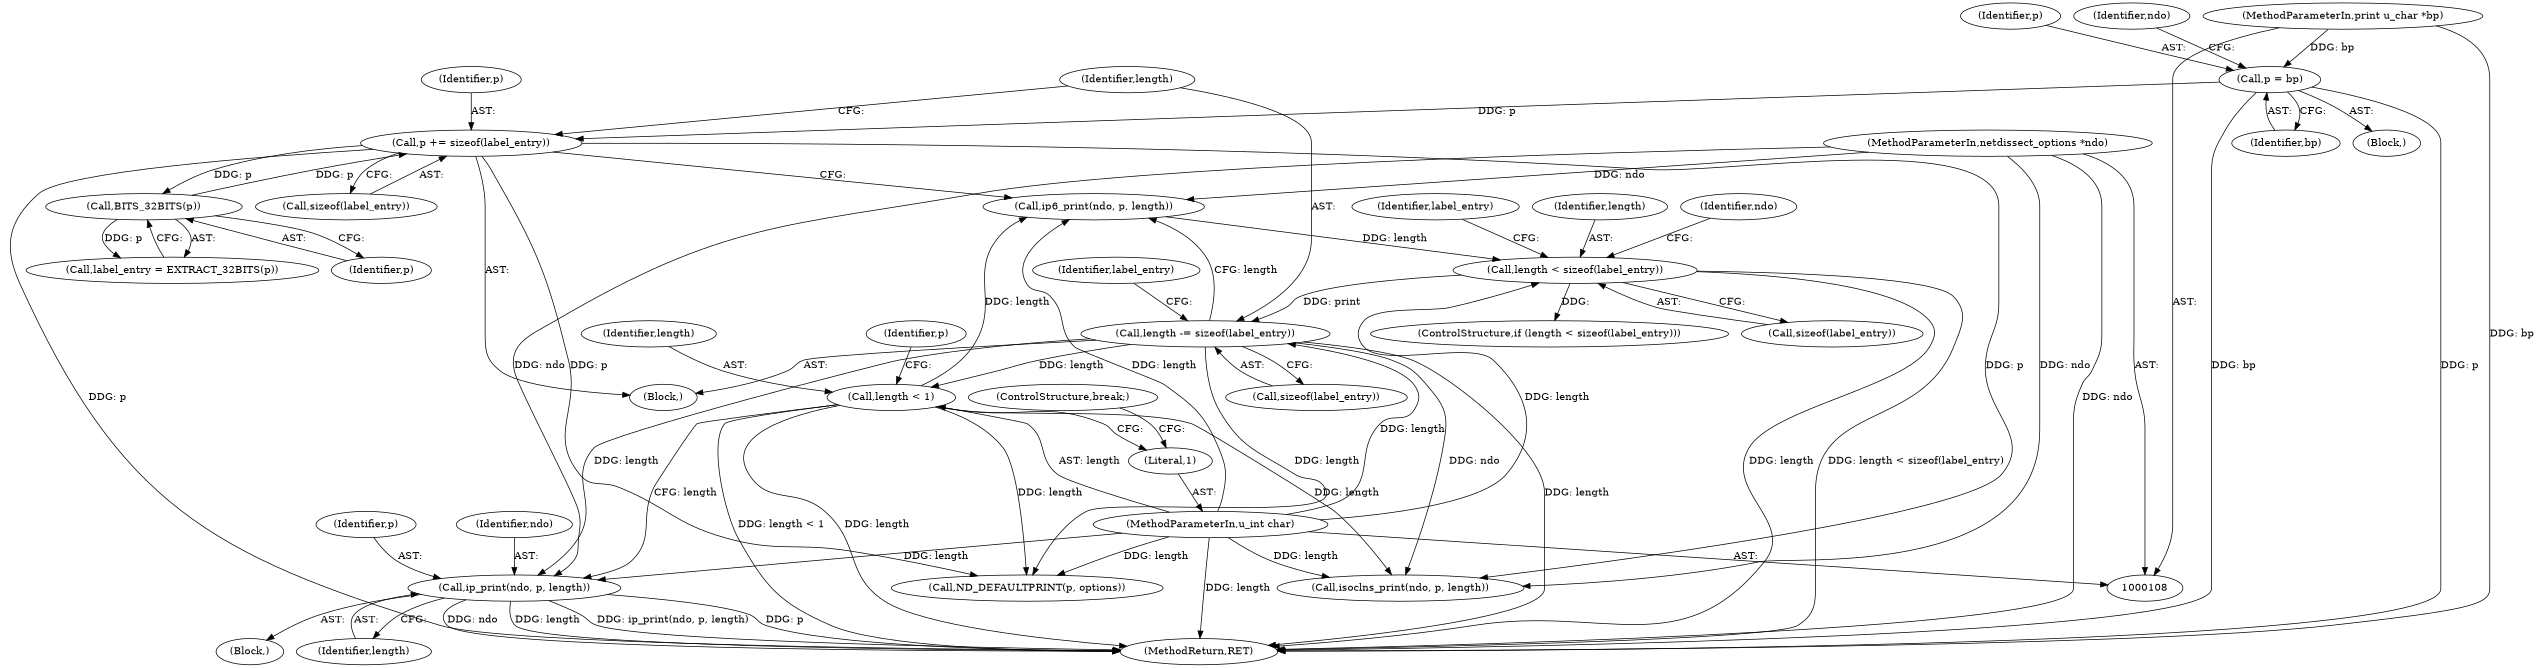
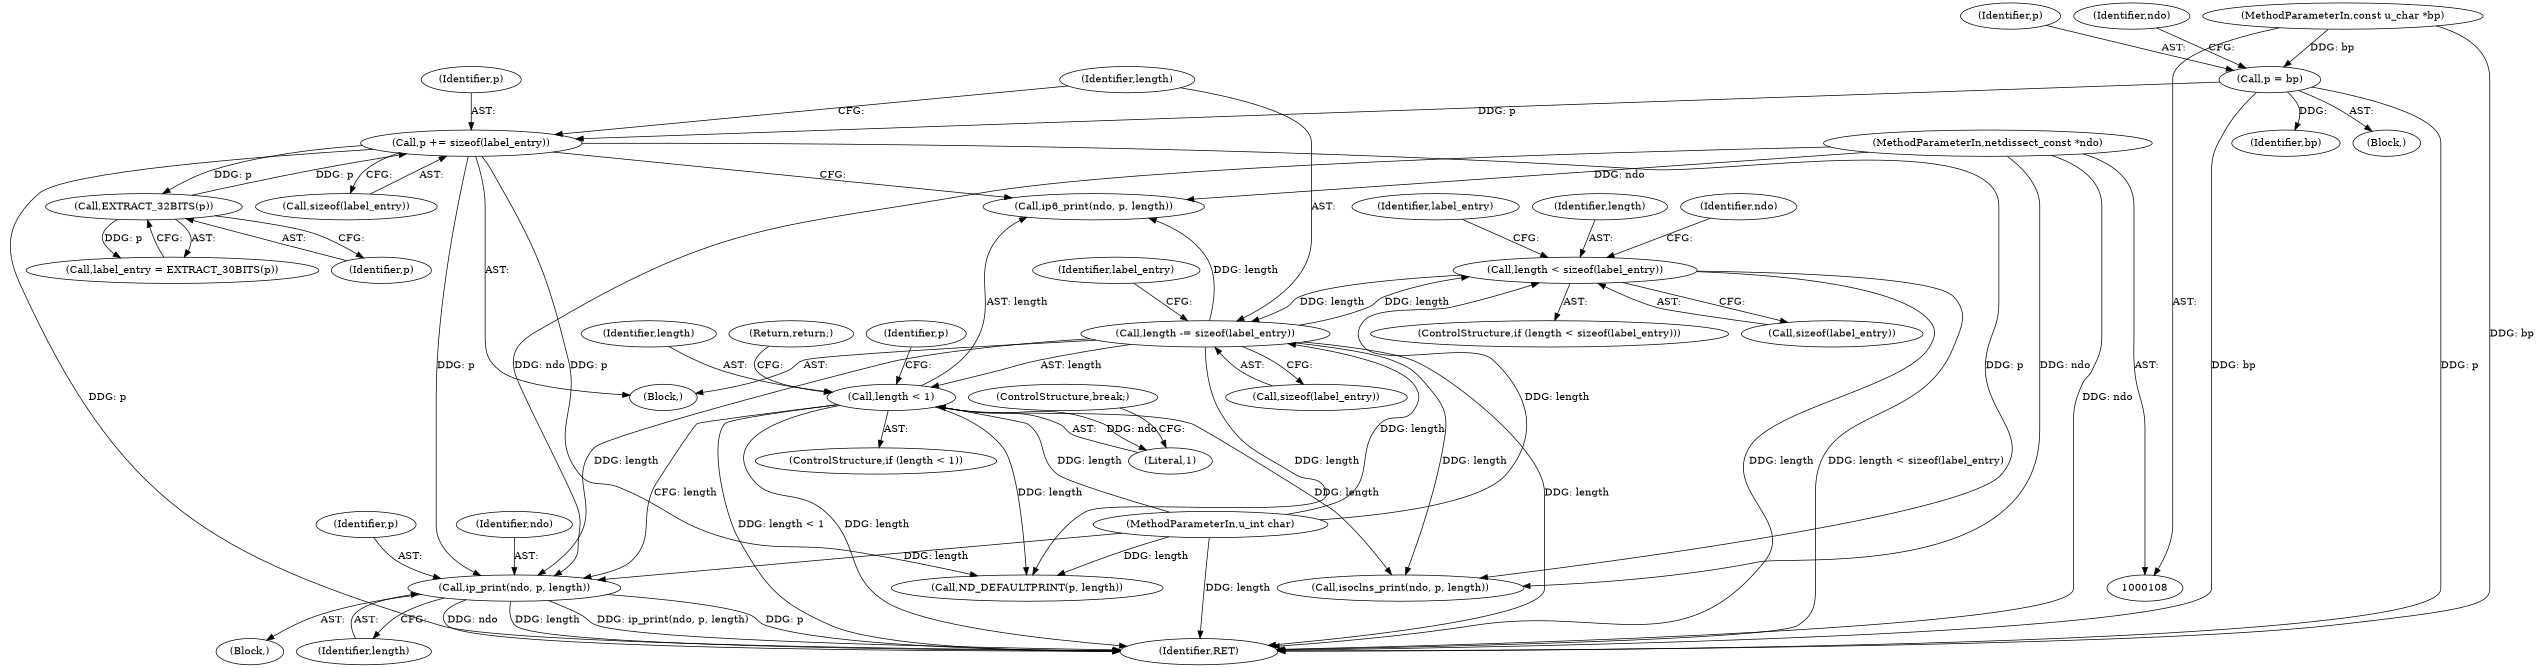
  digraph {
    n1 [label="(Call,ip_print(ndo, p, length))"]
-   n2 [label="(MethodReturn,RET)"]
+   n2 [label="(Identifier,RET)"]
    n3 [label="(Block,)"]
    n4 [label="(Identifier,length)"]
-   n5 [label="(MethodParameterIn,netdissect_options *ndo)"]
+   n5 [label="(MethodParameterIn,netdissect_const *ndo)"]
    n6 [label="(Call,ip6_print(ndo, p, length))"]
    n7 [label="(Call,isoclns_print(ndo, p, length))"]
    1000108
    n9 [label="(Call,p += sizeof(label_entry))"]
-   n10 [label="(Call,BITS_32BITS(p))"]
+   n10 [label="(Call,EXTRACT_32BITS(p))"]
    n11 [label="(Call,sizeof(label_entry))"]
-   n12 [label="(Call,ND_DEFAULTPRINT(p, options))"]
+   n12 [label="(Call,ND_DEFAULTPRINT(p, length))"]
    n13 [label="(Block,)"]
-   n14 [label="(Call,label_entry = EXTRACT_32BITS(p))"]
+   n14 [label="(Call,label_entry = EXTRACT_30BITS(p))"]
    n15 [label="(Identifier,p)"]
    n16 [label="(Call,p = bp)"]
    n17 [label="(Identifier,bp)"]
    n18 [label="(Block,)"]
-   n19 [label="(MethodParameterIn,print u_char *bp)"]
+   n19 [label="(MethodParameterIn,const u_char *bp)"]
    n20 [label="(Call,length -= sizeof(label_entry))"]
    n21 [label="(Call,length < sizeof(label_entry))"]
    n22 [label="(Call,length < 1)"]
    n23 [label="(Call,sizeof(label_entry))"]
    n24 [label="(Call,sizeof(label_entry))"]
    n25 [label="(ControlStructure,if (length < sizeof(label_entry)))"]
+   n26 [label="(ControlStructure,if (length < 1))"]
    n27 [label="(Literal,1)"]
    n28 [label="(MethodParameterIn,u_int char)"]
    n29 [label="(Identifier,p)"]
    n30 [label="(Identifier,p)"]
    n31 [label="(Identifier,length)"]
    n32 [label="(Identifier,length)"]
+   n33 [label="(Return,return;)"]
    n34 [label="(Identifier,length)"]
    n35 [label="(Identifier,p)"]
    n36 [label="(Identifier,ndo)"]
    n37 [label="(ControlStructure,break;)"]
    n38 [label="(Identifier,label_entry)"]
    n39 [label="(Identifier,ndo)"]
    n40 [label="(Identifier,p)"]
    n41 [label="(Identifier,ndo)"]
    n42 [label="(Identifier,label_entry)"]
    n1 -> n2 [label="DDG: ndo"]
    n1 -> n2 [label="DDG: length"]
    n1 -> n2 [label="DDG: ip_print(ndo, p, length)"]
    n1 -> n2 [label="DDG: p"]
    n1 -> n3 [label="AST: "]
    n1 -> n4 [label="CFG: "]
    n4 -> n1 [label="AST: "]
    n5 -> n1 [label="DDG: ndo"]
    n5 -> n2 [label="DDG: ndo"]
    n5 -> n6 [label="DDG: ndo"]
    n5 -> n7 [label="DDG: ndo"]
    n5 -> 1000108 [label="AST: "]
+   n9 -> n1 [label="DDG: p"]
    n9 -> n2 [label="DDG: p"]
    n9 -> n6 [label="CFG: "]
    n9 -> n7 [label="DDG: p"]
    n9 -> n10 [label="DDG: p"]
    n9 -> n11 [label="CFG: "]
    n9 -> n12 [label="DDG: p"]
    n9 -> n13 [label="AST: "]
    n10 -> n9 [label="DDG: p"]
    n10 -> n14 [label="AST: "]
    n10 -> n14 [label="DDG: p"]
    n10 -> n15 [label="CFG: "]
    n11 -> n9 [label="AST: "]
    n14 -> n10 [label="CFG: "]
    n15 -> n10 [label="AST: "]
    n16 -> n2 [label="DDG: p"]
    n16 -> n2 [label="DDG: bp"]
    n16 -> n9 [label="DDG: p"]
-   n16 -> n17 [label="CFG: "]
+   n16 -> n17 [label="DDG: "]
    n16 -> n18 [label="AST: "]
-   n17 -> n16 [label="AST: "]
    n19 -> n2 [label="DDG: bp"]
    n19 -> 1000108 [label="AST: "]
    n19 -> n16 [label="DDG: bp"]
    n20 -> n1 [label="DDG: length"]
    n20 -> n2 [label="DDG: length"]
-   n20 -> n6 [label="CFG: length"]
-   n20 -> n7 [label="DDG: ndo"]
+   n20 -> n6 [label="DDG: length"]
+   n20 -> n7 [label="DDG: length"]
    n20 -> n12 [label="DDG: length"]
    n20 -> n13 [label="AST: "]
-   n6 -> n21 [label="DDG: length"]
-   n20 -> n22 [label="DDG: length"]
+   n20 -> n21 [label="DDG: length"]
+   n20 -> n22 [label="AST: length"]
    n20 -> n23 [label="CFG: "]
    n21 -> n2 [label="DDG: length < sizeof(label_entry)"]
    n21 -> n2 [label="DDG: length"]
-   n21 -> n20 [label="DDG: print"]
+   n21 -> n20 [label="DDG: length"]
    n21 -> n24 [label="CFG: "]
-   n21 -> n25 [label="DDG: "]
+   n21 -> n25 [label="AST: "]
    n22 -> n1 [label="CFG: length"]
    n22 -> n2 [label="DDG: length < 1"]
    n22 -> n2 [label="DDG: length"]
-   n22 -> n6 [label="DDG: length"]
+   n22 -> n6 [label="AST: length"]
    n22 -> n7 [label="DDG: length"]
    n22 -> n12 [label="DDG: length"]
-   n22 -> n27 [label="CFG: "]
+   n22 -> n26 [label="AST: "]
+   n22 -> n27 [label="DDG: ndo"]
    n23 -> n20 [label="AST: "]
    n24 -> n21 [label="AST: "]
-   n27 -> n28 [label="AST: "]
+   n27 -> n22 [label="AST: "]
    n28 -> n1 [label="DDG: length"]
    n28 -> n2 [label="DDG: length"]
-   n28 -> n6 [label="DDG: length"]
-   n28 -> n7 [label="DDG: length"]
-   n28 -> 1000108 [label="AST: "]
    n28 -> n12 [label="DDG: length"]
    n28 -> n20 [label="DDG: length"]
    n28 -> n21 [label="DDG: length"]
-   n28 -> n22 [label="AST: length"]
+   n28 -> n22 [label="DDG: length"]
    n29 -> n9 [label="AST: "]
    n30 -> n22 [label="CFG: "]
    n31 -> n21 [label="AST: "]
    n32 -> n22 [label="AST: "]
+   n33 -> n22 [label="CFG: "]
    n34 -> n9 [label="CFG: "]
    n34 -> n20 [label="AST: "]
    n35 -> n16 [label="AST: "]
    n36 -> n16 [label="CFG: "]
    n37 -> n27 [label="CFG: "]
    n38 -> n20 [label="CFG: "]
    n39 -> n1 [label="AST: "]
    n40 -> n1 [label="AST: "]
    n41 -> n21 [label="CFG: "]
    n42 -> n21 [label="CFG: "]
  }
